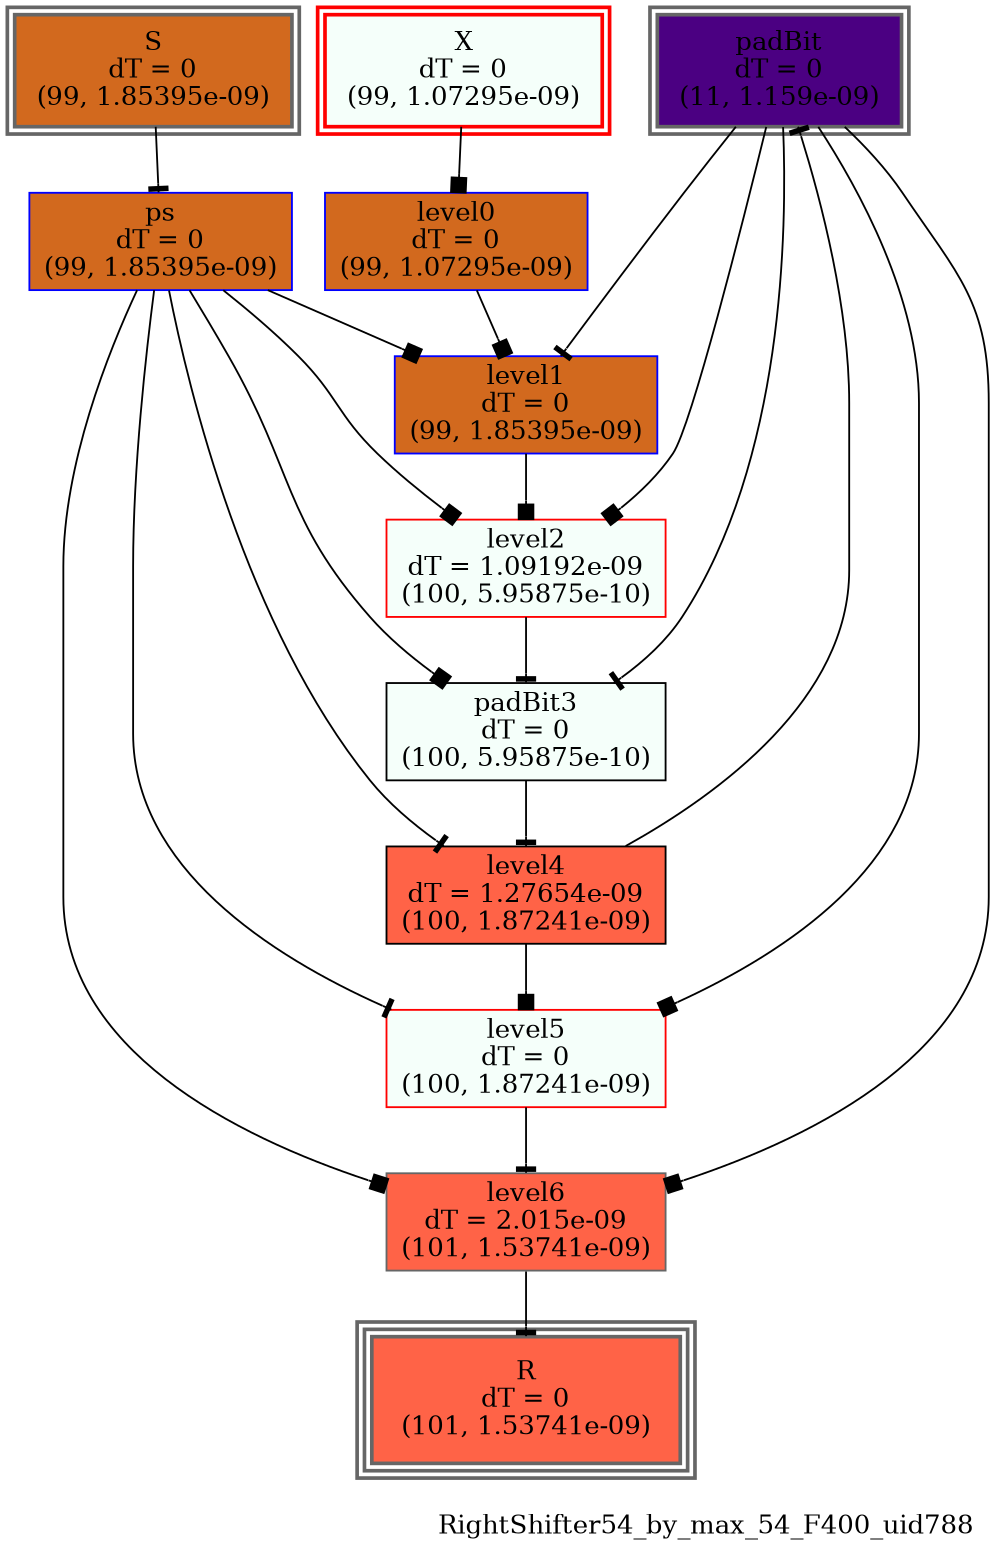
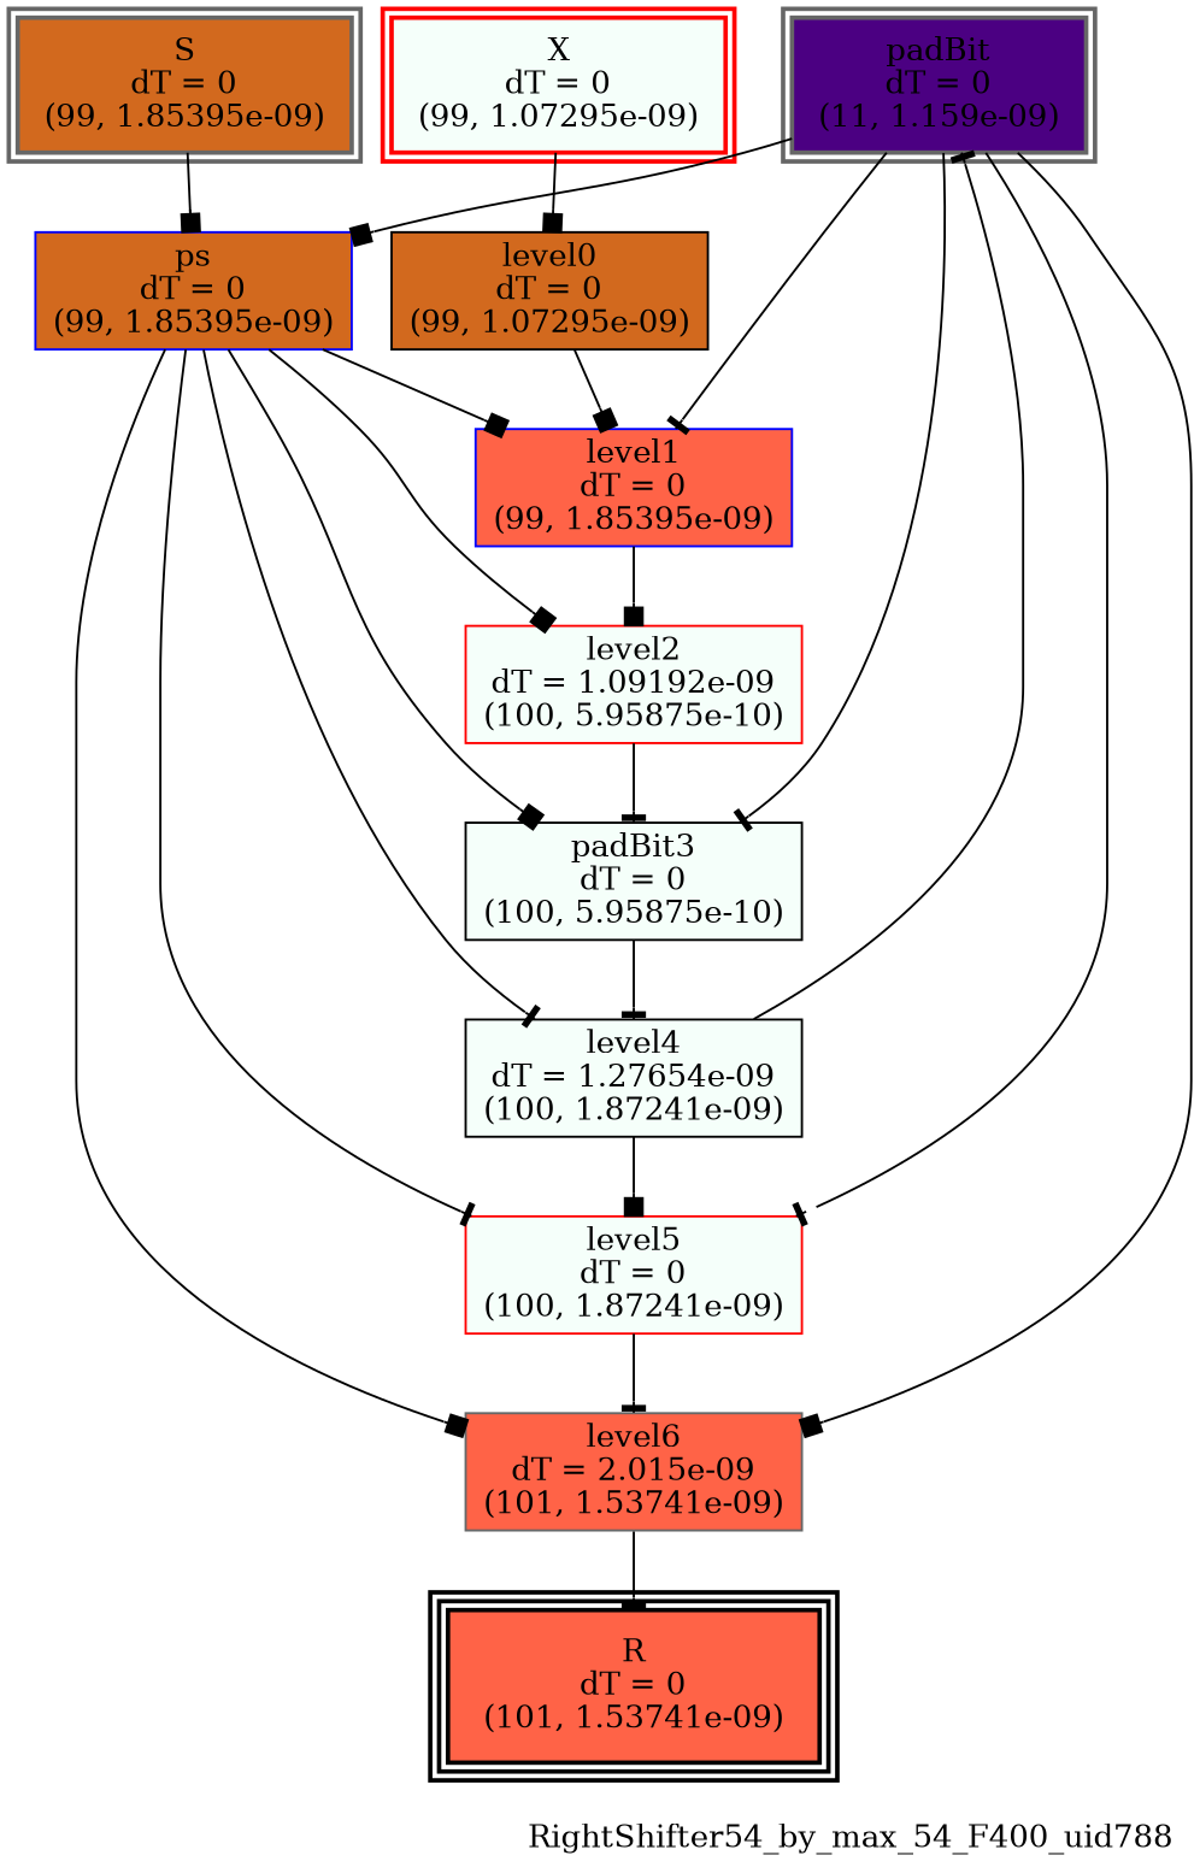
  digraph {
    label=RightShifter54_by_max_54_F400_uid788
    labeljust=right
    labelloc=bottom
    nodesep=0.25
    ranksep=0.5
    node [color=black fillcolor=mintcream peripheries=1 shape=box style=filled]
    edge [arrowhead=box arrowsize=1.0 arrowtail=normal color=black dir=forward]
    n1 [color=red label="X\ndT = 0\n(99, 1.07295e-09)" peripheries=2 style="bold, filled"]
    n2 [color=gray40 fillcolor=chocolate label="S\ndT = 0\n(99, 1.85395e-09)" peripheries=2 style="bold, filled"]
    n3 [color=gray40 fillcolor=indigo label="padBit\ndT = 0\n(11, 1.159e-09)" peripheries=2 style="bold, filled"]
-   n4 [color=gray40 fillcolor=tomato label="R\ndT = 0\n(101, 1.53741e-09)" peripheries=3 style="bold, filled"]
-   n5 [color=blue fillcolor=chocolate label="level0\ndT = 0\n(99, 1.07295e-09)"]
+   n4 [fillcolor=tomato label="R\ndT = 0\n(101, 1.53741e-09)" peripheries=3 style="bold, filled"]
+   n5 [fillcolor=chocolate label="level0\ndT = 0\n(99, 1.07295e-09)"]
    n6 [color=blue fillcolor=chocolate label="ps\ndT = 0\n(99, 1.85395e-09)"]
-   n7 [color=blue fillcolor=chocolate label="level1\ndT = 0\n(99, 1.85395e-09)"]
+   n7 [color=blue fillcolor=tomato label="level1\ndT = 0\n(99, 1.85395e-09)"]
    n8 [color=red label="level2\ndT = 1.09192e-09\n(100, 5.95875e-10)"]
    n9 [label="padBit3\ndT = 0\n(100, 5.95875e-10)"]
    n10 [color=red label="level5\ndT = 0\n(100, 1.87241e-09)"]
    n11 [color=gray40 fillcolor=tomato label="level6\ndT = 2.015e-09\n(101, 1.53741e-09)"]
-   n12 [fillcolor=tomato label="level4\ndT = 1.27654e-09\n(100, 1.87241e-09)"]
+   n12 [label="level4\ndT = 1.27654e-09\n(100, 1.87241e-09)"]
    subgraph sub_1 {
      rank=same
      n1
      n2
      n3
    }
    subgraph sub_2 {
      rank=same
      n4
    }
    n1 -> n5
-   n2 -> n6 [arrowhead=tee]
+   n2 -> n6
    n3 -> n7 [arrowhead=tee]
-   n3 -> n8
+   n3 -> n6
    n3 -> n9 [arrowhead=tee]
-   n3 -> n10
+   n3 -> n10 [arrowhead=tee]
    n3 -> n11
    n5 -> n7
    n6 -> n7
    n6 -> n8
    n6 -> n9
    n6 -> n10 [arrowhead=tee]
    n6 -> n11
    n6 -> n12 [arrowhead=tee]
    n7 -> n8
    n8 -> n9 [arrowhead=tee]
    n9 -> n12 [arrowhead=tee]
    n10 -> n11 [arrowhead=tee]
    n11 -> n4 [arrowhead=tee]
    n12 -> n3 [arrowhead=tee]
    n12 -> n10
  }
